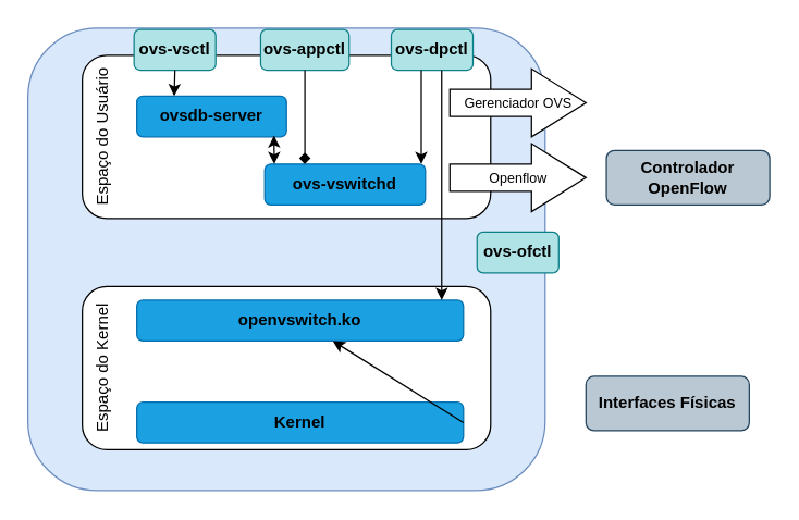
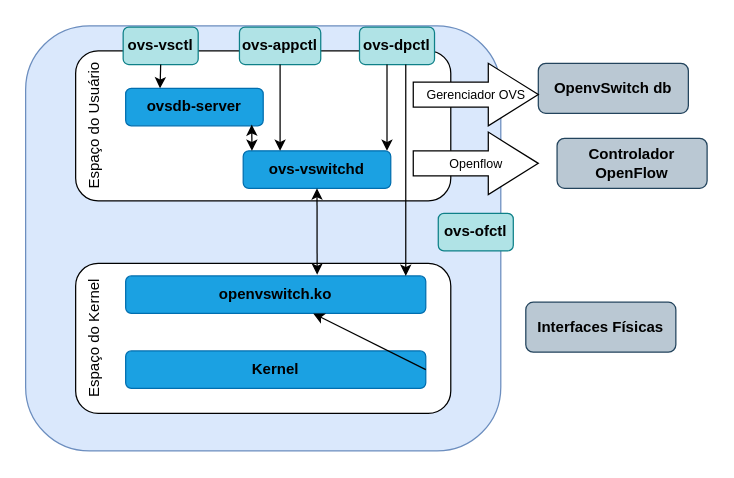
  <mxCell id="0" />
  <mxCell id="1" parent="0" />
  <mxCell id="2" value="" style="rounded=1;whiteSpace=wrap;html=1;fillColor=#dae8fc;strokeColor=#6c8ebf;" vertex="1" parent="1"><mxGeometry x="20" y="20" width="380" height="340" as="geometry" /></mxCell>
  <mxCell id="3" value="" style="rounded=1;whiteSpace=wrap;html=1;" vertex="1" parent="1"><mxGeometry x="60" y="210" width="300" height="120" as="geometry" /></mxCell>
  <mxCell id="4" value="" style="rounded=1;whiteSpace=wrap;html=1;" vertex="1" parent="1"><mxGeometry x="60" y="40" width="300" height="120" as="geometry" /></mxCell>
- <mxCell id="5" value="Kernel" style="rounded=1;whiteSpace=wrap;html=1;fillColor=#1ba1e2;strokeColor=#006EAF;fontStyle=1" vertex="1" parent="1"><mxGeometry x="100" y="295" width="240" height="30" as="geometry" /></mxCell>
+ <mxCell id="5" value="Kernel" style="rounded=1;whiteSpace=wrap;html=1;fillColor=#1ba1e2;strokeColor=#006EAF;fontStyle=1" vertex="1" parent="1"><mxGeometry x="100" y="280" width="240" height="30" as="geometry" /></mxCell>
  <mxCell id="6" value="Espaço do Kernel" style="text;html=1;strokeColor=none;fillColor=none;align=center;verticalAlign=middle;whiteSpace=wrap;rounded=0;rotation=-90;" vertex="1" parent="1"><mxGeometry x="20" y="260" width="110" height="20" as="geometry" /></mxCell>
  <mxCell id="7" value="Espaço do Usuário" style="text;html=1;strokeColor=none;fillColor=none;align=center;verticalAlign=middle;whiteSpace=wrap;rounded=0;rotation=-90;" vertex="1" parent="1"><mxGeometry x="20" y="90" width="110" height="20" as="geometry" /></mxCell>
  <mxCell id="8" value="openvswitch.ko" style="rounded=1;whiteSpace=wrap;html=1;fillColor=#1ba1e2;strokeColor=#006EAF;fontStyle=1" vertex="1" parent="1"><mxGeometry x="100" y="220" width="240" height="30" as="geometry" /></mxCell>
  <mxCell id="9" value="ovs-vswitchd" style="rounded=1;whiteSpace=wrap;html=1;fillColor=#1ba1e2;strokeColor=#006EAF;fontStyle=1" vertex="1" parent="1"><mxGeometry x="194" y="120" width="118" height="30" as="geometry" /></mxCell>
  <mxCell id="10" value="ovsdb-server" style="rounded=1;whiteSpace=wrap;html=1;fillColor=#1ba1e2;strokeColor=#006EAF;fontStyle=1" vertex="1" parent="1"><mxGeometry x="100" y="70" width="110" height="30" as="geometry" /></mxCell>
  <mxCell id="11" value="ovs-vsctl" style="rounded=1;whiteSpace=wrap;html=1;fillColor=#b0e3e6;strokeColor=#0e8088;fontStyle=1" vertex="1" parent="1"><mxGeometry x="98" y="21" width="60" height="30" as="geometry" /></mxCell>
  <mxCell id="12" value="ovs-appctl" style="rounded=1;whiteSpace=wrap;html=1;fillColor=#b0e3e6;strokeColor=#0e8088;fontStyle=1" vertex="1" parent="1"><mxGeometry x="191" y="21" width="65" height="30" as="geometry" /></mxCell>
  <mxCell id="13" value="ovs-dpctl" style="rounded=1;whiteSpace=wrap;html=1;fillColor=#b0e3e6;strokeColor=#0e8088;fontStyle=1" vertex="1" parent="1"><mxGeometry x="287" y="21" width="60" height="30" as="geometry" /></mxCell>
+ <mxCell id="14" value="OpenvSwitch db" style="rounded=1;whiteSpace=wrap;html=1;fillColor=#bac8d3;strokeColor=#23445d;fontStyle=1" vertex="1" parent="1"><mxGeometry x="430" y="50" width="120" height="40" as="geometry" /></mxCell>
  <mxCell id="15" value="Controlador&lt;br&gt;OpenFlow" style="rounded=1;whiteSpace=wrap;html=1;fillColor=#bac8d3;strokeColor=#23445d;fontStyle=1" vertex="1" parent="1"><mxGeometry x="445" y="110" width="120" height="40" as="geometry" /></mxCell>
- <mxCell id="16" value="Interfaces Físicas" style="rounded=1;whiteSpace=wrap;html=1;fillColor=#bac8d3;strokeColor=#23445d;fontStyle=1" vertex="1" parent="1"><mxGeometry x="430" y="276" width="120" height="40" as="geometry" /></mxCell>
+ <mxCell id="16" value="Interfaces Físicas" style="rounded=1;whiteSpace=wrap;html=1;fillColor=#bac8d3;strokeColor=#23445d;fontStyle=1" vertex="1" parent="1"><mxGeometry x="420" y="241" width="120" height="40" as="geometry" /></mxCell>
  <mxCell id="17" value="ovs-ofctl" style="rounded=1;whiteSpace=wrap;html=1;fillColor=#b0e3e6;strokeColor=#0e8088;fontStyle=1" vertex="1" parent="1"><mxGeometry x="350" y="170" width="60" height="30" as="geometry" /></mxCell>
+ <mxCell id="18" value="" style="endArrow=classic;html=1;fontColor=#000000;exitX=0.638;exitY=-0.033;exitDx=0;exitDy=0;exitPerimeter=0;startArrow=classic;startFill=1;" edge="1" parent="1" source="8" target="9"><mxGeometry width="50" height="50" relative="1" as="geometry"><mxPoint x="250" y="220" as="sourcePoint" /><mxPoint x="300" y="170" as="targetPoint" /></mxGeometry></mxCell>
  <mxCell id="19" value="" style="endArrow=classic;html=1;fontColor=#000000;startArrow=classic;startFill=1;" edge="1" parent="1"><mxGeometry width="50" height="50" relative="1" as="geometry"><mxPoint x="201" y="120" as="sourcePoint" /><mxPoint x="200.826" y="99.01" as="targetPoint" /></mxGeometry></mxCell>
  <mxCell id="20" value="" style="endArrow=classic;html=1;fontColor=#000000;exitX=0.5;exitY=1;exitDx=0;exitDy=0;entryX=0.25;entryY=0;entryDx=0;entryDy=0;" edge="1" parent="1" source="11" target="10"><mxGeometry width="50" height="50" relative="1" as="geometry"><mxPoint x="320" y="220" as="sourcePoint" /><mxPoint x="370" y="170" as="targetPoint" /></mxGeometry></mxCell>
- <mxCell id="21" value="" style="endArrow=diamond;html=1;fontColor=#000000;entryX=0.25;entryY=0;entryDx=0;entryDy=0;exitX=0.5;exitY=1;exitDx=0;exitDy=0;" edge="1" parent="1" source="12" target="9"><mxGeometry width="50" height="50" relative="1" as="geometry"><mxPoint x="230" y="90" as="sourcePoint" /><mxPoint x="280" y="40" as="targetPoint" /></mxGeometry></mxCell>
+ <mxCell id="21" value="" style="endArrow=classic;html=1;fontColor=#000000;entryX=0.25;entryY=0;entryDx=0;entryDy=0;exitX=0.5;exitY=1;exitDx=0;exitDy=0;" edge="1" parent="1" source="12" target="9"><mxGeometry width="50" height="50" relative="1" as="geometry"><mxPoint x="230" y="90" as="sourcePoint" /><mxPoint x="280" y="40" as="targetPoint" /></mxGeometry></mxCell>
  <mxCell id="22" value="" style="endArrow=classic;html=1;fontColor=#000000;entryX=0.25;entryY=0;entryDx=0;entryDy=0;exitX=0.5;exitY=1;exitDx=0;exitDy=0;" edge="1" parent="1"><mxGeometry width="50" height="50" relative="1" as="geometry"><mxPoint x="309" y="51" as="sourcePoint" /><mxPoint x="309" y="120" as="targetPoint" /></mxGeometry></mxCell>
  <mxCell id="23" value="" style="endArrow=classic;html=1;fontColor=#000000;exitX=1;exitY=0.5;exitDx=0;exitDy=0;" edge="1" parent="1" source="5" target="8"><mxGeometry width="50" height="50" relative="1" as="geometry"><mxPoint x="380" y="340" as="sourcePoint" /><mxPoint x="430" y="290" as="targetPoint" /></mxGeometry></mxCell>
  <mxCell id="24" value="" style="endArrow=classic;html=1;fontColor=#000000;exitX=0.5;exitY=1;exitDx=0;exitDy=0;" edge="1" parent="1"><mxGeometry width="50" height="50" relative="1" as="geometry"><mxPoint x="324" y="51" as="sourcePoint" /><mxPoint x="324" y="220" as="targetPoint" /></mxGeometry></mxCell>
  <mxCell id="25" value="Openflow" style="html=1;shadow=0;dashed=0;align=center;verticalAlign=middle;shape=mxgraph.arrows2.arrow;dy=0.6;dx=40;notch=0;fontColor=#000000;fontSize=10;" vertex="1" parent="1"><mxGeometry x="330" y="105" width="100" height="50" as="geometry" /></mxCell>
  <mxCell id="26" value="Gerenciador OVS" style="html=1;shadow=0;dashed=0;align=center;verticalAlign=middle;shape=mxgraph.arrows2.arrow;dy=0.6;dx=40;notch=0;fontColor=#000000;fontSize=10;" vertex="1" parent="1"><mxGeometry x="330" y="50" width="100" height="50" as="geometry" /></mxCell>
